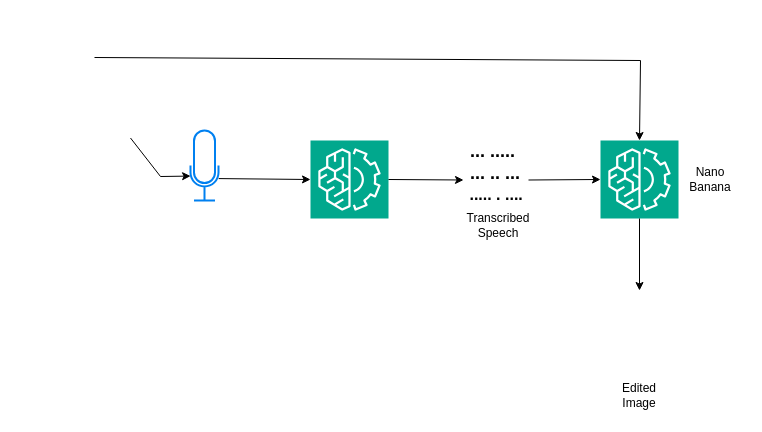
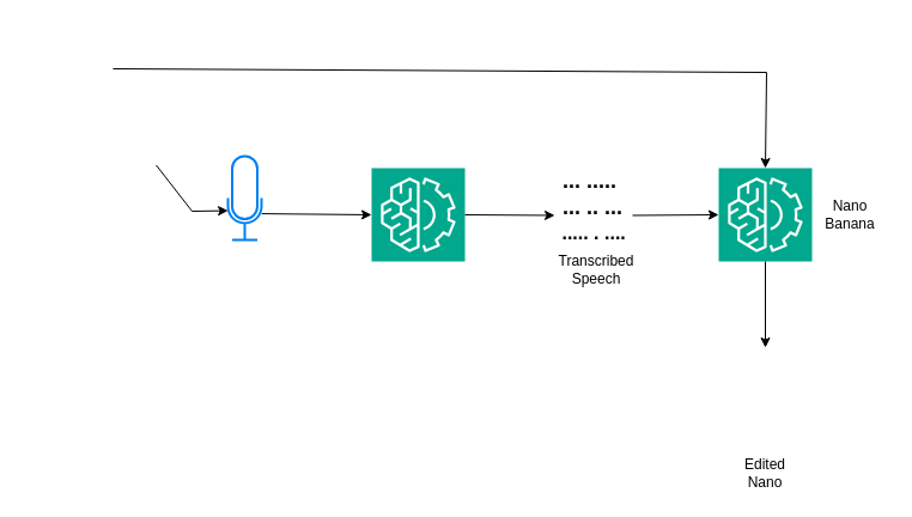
  <mxCell id="0" />
  <mxCell id="1" parent="0" />
  <mxCell id="2" value="" style="html=1;verticalLabelPosition=bottom;align=center;labelBackgroundColor=#ffffff;verticalAlign=top;strokeWidth=2;strokeColor=#0080F0;shadow=0;dashed=0;shape=mxgraph.ios7.icons.microphone;" vertex="1" parent="1"><mxGeometry x="190" y="130" width="28" height="70" as="geometry" /></mxCell>
  <mxCell id="3" value="" style="shape=image;html=1;verticalAlign=top;verticalLabelPosition=bottom;labelBackgroundColor=#ffffff;imageAspect=0;aspect=fixed;image=https://icons.diagrams.net/icon-cache1/Business___Startup-2288/46-1338.svg" vertex="1" parent="1"><mxGeometry x="20" y="110" width="110" height="110" as="geometry" /></mxCell>
  <mxCell id="4" value="" style="sketch=0;points=[[0,0,0],[0.25,0,0],[0.5,0,0],[0.75,0,0],[1,0,0],[0,1,0],[0.25,1,0],[0.5,1,0],[0.75,1,0],[1,1,0],[0,0.25,0],[0,0.5,0],[0,0.75,0],[1,0.25,0],[1,0.5,0],[1,0.75,0]];outlineConnect=0;fontColor=#232F3E;fillColor=#01A88D;strokeColor=#ffffff;dashed=0;verticalLabelPosition=bottom;verticalAlign=top;align=center;html=1;fontSize=12;fontStyle=0;aspect=fixed;shape=mxgraph.aws4.resourceIcon;resIcon=mxgraph.aws4.machine_learning;" vertex="1" parent="1"><mxGeometry x="310" y="140" width="78" height="78" as="geometry" /></mxCell>
  <mxCell id="5" value="&lt;font style=&quot;font-size: 18px;&quot;&gt;&lt;b&gt;&amp;nbsp;... .....&amp;nbsp; &amp;nbsp;... .. ...&lt;/b&gt;&lt;/font&gt;&lt;div&gt;&lt;font size=&quot;3&quot;&gt;&lt;b&gt;&amp;nbsp;..... . ....&amp;nbsp;&lt;/b&gt;&lt;/font&gt;&lt;/div&gt;" style="text;html=1;align=left;verticalAlign=middle;whiteSpace=wrap;rounded=0;" vertex="1" parent="1"><mxGeometry x="463" y="157" width="65" height="30" as="geometry" /></mxCell>
  <mxCell id="6" value="" style="sketch=0;points=[[0,0,0],[0.25,0,0],[0.5,0,0],[0.75,0,0],[1,0,0],[0,1,0],[0.25,1,0],[0.5,1,0],[0.75,1,0],[1,1,0],[0,0.25,0],[0,0.5,0],[0,0.75,0],[1,0.25,0],[1,0.5,0],[1,0.75,0]];outlineConnect=0;fontColor=#232F3E;fillColor=#01A88D;strokeColor=#ffffff;dashed=0;verticalLabelPosition=bottom;verticalAlign=top;align=center;html=1;fontSize=12;fontStyle=0;aspect=fixed;shape=mxgraph.aws4.resourceIcon;resIcon=mxgraph.aws4.machine_learning;" vertex="1" parent="1"><mxGeometry x="600" y="140" width="78" height="78" as="geometry" /></mxCell>
  <mxCell id="7" value="" style="shape=image;html=1;verticalAlign=top;verticalLabelPosition=bottom;labelBackgroundColor=#ffffff;imageAspect=0;aspect=fixed;image=https://icons.diagrams.net/icon-cache1/Evil_Icons_User_Interface-2617/picture-609.svg" vertex="1" parent="1"><mxGeometry x="20" y="20" width="74" height="74" as="geometry" /></mxCell>
  <mxCell id="8" value="" style="shape=image;html=1;verticalAlign=top;verticalLabelPosition=bottom;labelBackgroundColor=#ffffff;imageAspect=0;aspect=fixed;image=https://icons.diagrams.net/icon-cache1/Essentials-2481/006_-_Image-1331.svg" vertex="1" parent="1"><mxGeometry x="602" y="290" width="74" height="74" as="geometry" /></mxCell>
  <mxCell id="9" value="" style="endArrow=classic;html=1;rounded=0;exitX=1;exitY=0.25;exitDx=0;exitDy=0;entryX=0.003;entryY=0.651;entryDx=0;entryDy=0;entryPerimeter=0;" edge="1" parent="1" source="3" target="2"><mxGeometry width="50" height="50" relative="1" as="geometry"><mxPoint x="340" y="310" as="sourcePoint" /><mxPoint x="390" y="260" as="targetPoint" /><Array as="points"><mxPoint x="160" y="176" /></Array></mxGeometry></mxCell>
  <mxCell id="10" value="" style="endArrow=classic;html=1;rounded=0;exitX=1.007;exitY=0.687;exitDx=0;exitDy=0;exitPerimeter=0;entryX=0;entryY=0.5;entryDx=0;entryDy=0;entryPerimeter=0;" edge="1" parent="1" source="2" target="4"><mxGeometry width="50" height="50" relative="1" as="geometry"><mxPoint x="340" y="310" as="sourcePoint" /><mxPoint x="300" y="178" as="targetPoint" /></mxGeometry></mxCell>
  <mxCell id="11" value="" style="endArrow=classic;html=1;rounded=0;entryX=0;entryY=0.75;entryDx=0;entryDy=0;exitX=1;exitY=0.5;exitDx=0;exitDy=0;exitPerimeter=0;" edge="1" parent="1" source="4" target="5"><mxGeometry width="50" height="50" relative="1" as="geometry"><mxPoint x="340" y="310" as="sourcePoint" /><mxPoint x="390" y="260" as="targetPoint" /></mxGeometry></mxCell>
  <mxCell id="12" value="" style="endArrow=classic;html=1;rounded=0;exitX=1;exitY=0.75;exitDx=0;exitDy=0;entryX=0;entryY=0.5;entryDx=0;entryDy=0;entryPerimeter=0;" edge="1" parent="1" source="5" target="6"><mxGeometry width="50" height="50" relative="1" as="geometry"><mxPoint x="340" y="310" as="sourcePoint" /><mxPoint x="590" y="172" as="targetPoint" /></mxGeometry></mxCell>
  <mxCell id="13" value="" style="endArrow=classic;html=1;rounded=0;exitX=0.5;exitY=1;exitDx=0;exitDy=0;exitPerimeter=0;" edge="1" parent="1" source="6" target="8"><mxGeometry width="50" height="50" relative="1" as="geometry"><mxPoint x="340" y="310" as="sourcePoint" /><mxPoint x="390" y="260" as="targetPoint" /></mxGeometry></mxCell>
  <mxCell id="14" value="" style="endArrow=classic;html=1;rounded=0;exitX=1;exitY=0.5;exitDx=0;exitDy=0;entryX=0.5;entryY=0;entryDx=0;entryDy=0;entryPerimeter=0;" edge="1" parent="1" source="7" target="6"><mxGeometry width="50" height="50" relative="1" as="geometry"><mxPoint x="340" y="310" as="sourcePoint" /><mxPoint x="390" y="260" as="targetPoint" /><Array as="points"><mxPoint x="640" y="60" /></Array></mxGeometry></mxCell>
  <mxCell id="15" value="Nano Banana" style="text;html=1;align=center;verticalAlign=middle;whiteSpace=wrap;rounded=0;" vertex="1" parent="1"><mxGeometry x="680" y="164" width="60" height="30" as="geometry" /></mxCell>
  <mxCell id="16" value="Transcribed Speech" style="text;html=1;align=center;verticalAlign=middle;whiteSpace=wrap;rounded=0;" vertex="1" parent="1"><mxGeometry x="468" y="210" width="60" height="30" as="geometry" /></mxCell>
- <mxCell id="17" value="Edited Image" style="text;html=1;align=center;verticalAlign=middle;whiteSpace=wrap;rounded=0;" vertex="1" parent="1"><mxGeometry x="609" y="380" width="60" height="30" as="geometry" /></mxCell>
+ <mxCell id="17" value="Edited Nano" style="text;html=1;align=center;verticalAlign=middle;whiteSpace=wrap;rounded=0;" vertex="1" parent="1"><mxGeometry x="609" y="380" width="60" height="30" as="geometry" /></mxCell>
